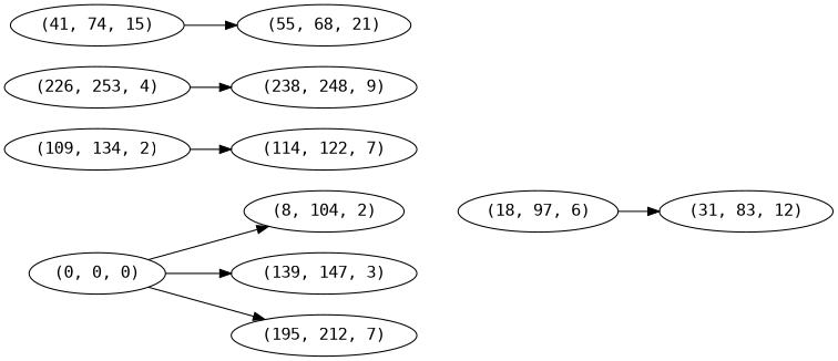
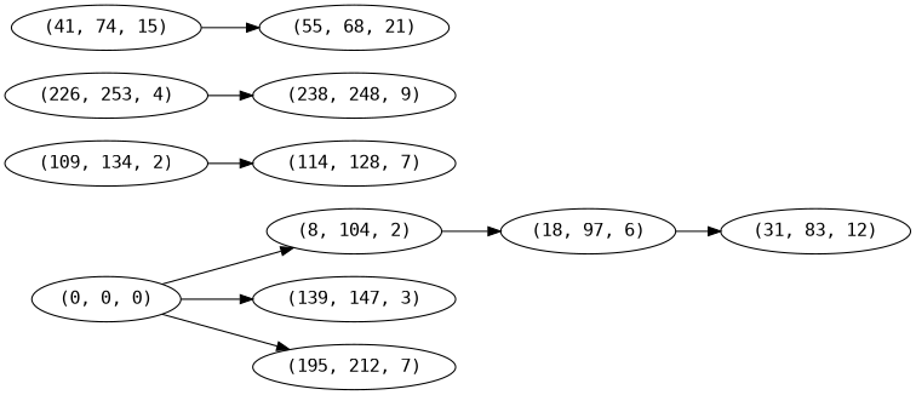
  digraph {
    fontname="DejaVu Sans Mono"
    rankdir=LR
    node [fontname="DejaVu Sans Mono"]
    edge [fontname="DejaVu Sans Mono"]
    "(0, 0, 0)"
    "(8, 104, 2)"
    "(139, 147, 3)"
    "(195, 212, 7)"
    "(18, 97, 6)"
    "(109, 134, 2)"
-   "(114, 128, 7)" [label="(114, 122, 7)"]
+   "(114, 128, 7)"
    "(226, 253, 4)"
    "(238, 248, 9)"
    "(31, 83, 12)"
    "(41, 74, 15)"
    "(55, 68, 21)"
    "(0, 0, 0)" -> "(8, 104, 2)"
    "(0, 0, 0)" -> "(139, 147, 3)"
    "(0, 0, 0)" -> "(195, 212, 7)"
+   "(8, 104, 2)" -> "(18, 97, 6)"
    "(18, 97, 6)" -> "(31, 83, 12)"
    "(109, 134, 2)" -> "(114, 128, 7)"
    "(226, 253, 4)" -> "(238, 248, 9)"
    "(41, 74, 15)" -> "(55, 68, 21)"
  }
